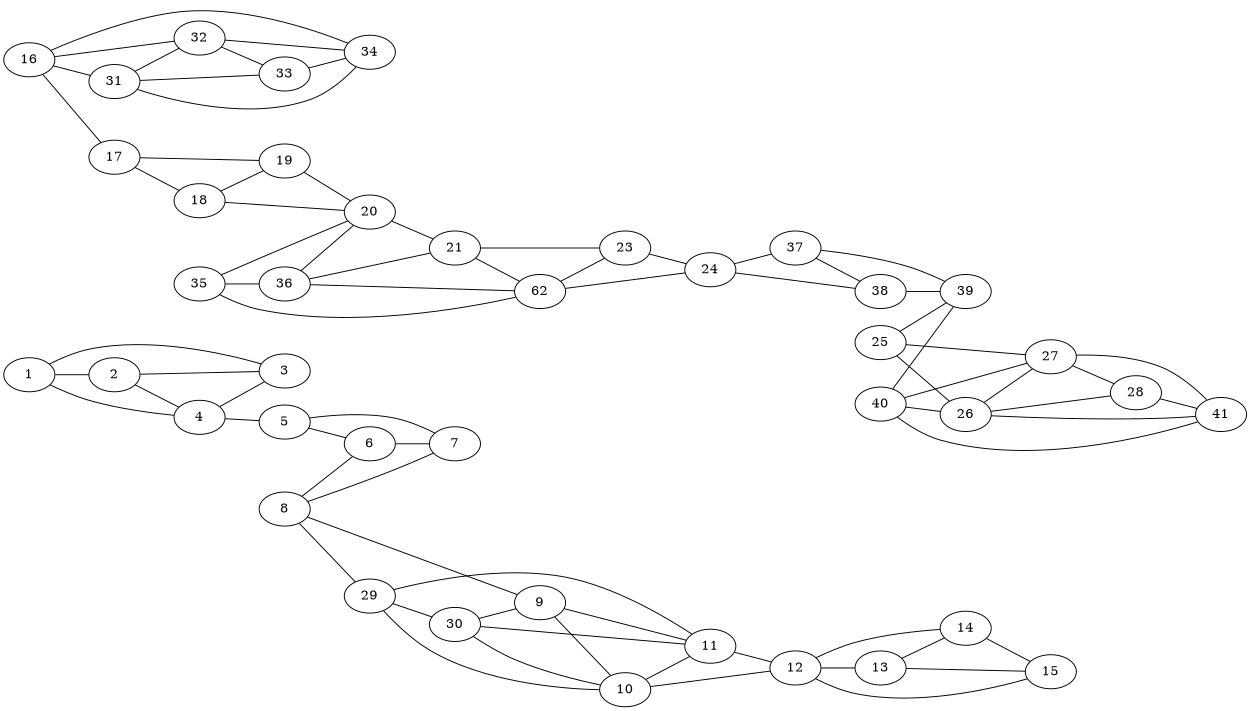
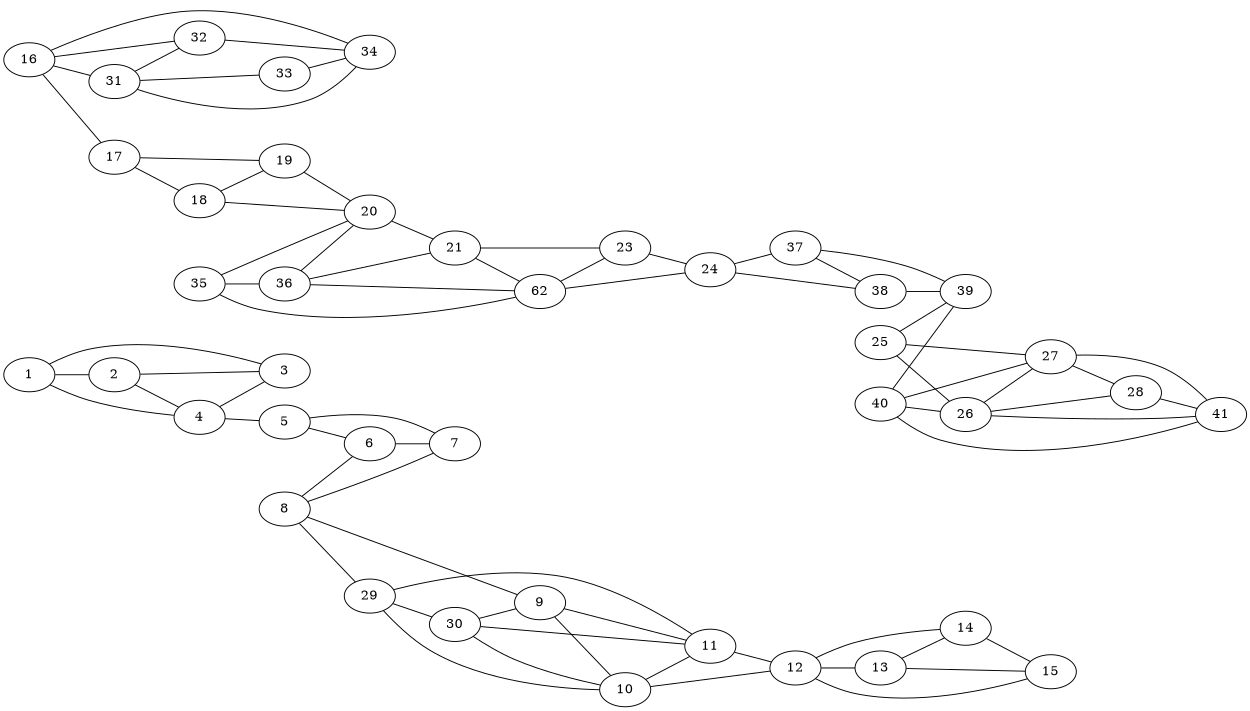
  graph {
    rankdir=LR
    node [aaLength=4 type=0]
    edge [distance0=3.0 frequency=1 type0=2]
    1 [aaLength=11 sequence=LKRVVQVFDRN]
    2 [aaLength=8 sequence=NEVKNIKI]
    3 [aaLength=5 sequence=TLVKE]
    4 [aaLength=12 sequence=QKELVAIMNQHD]
    5 [aaLength=5 sequence=LVGTG]
    6 [aaLength=3 sequence=APC]
    7 [aaLength=5 sequence=ATIAD]
    8 [aaLength=13 sequence=SDGFLRWAHALGF]
    29 [sequence=INKS type=1]
    11 [aaLength=10 sequence=IRILTLLEDG]
    10 [aaLength=13 sequence=KEILIEAISSYPP]
    30 [sequence=ITDV type=1]
    12 [aaLength=7 sequence=LGKNLGF]
    9 [aaLength=8 sequence=LAYSKSAD]
    13 [aaLength=9 sequence=LLDTLANAM]
    14 [sequence=NNWE]
    15 [aaLength=15 sequence=KYARMIGGWLDKLGL]
    31 [aaLength=3 sequence=GKK type=1]
    32 [aaLength=3 sequence=GLK type=1]
    34 [sequence=AFKI type=1]
    33 [sequence=IIPT type=1]
    16 [aaLength=11 sequence=LRRAKGSVPKR]
    17 [aaLength=3 sequence=EYV]
    18 [aaLength=17 sequence=LEILIKAGSLKIEQIQD]
    19 [aaLength=11 sequence=GFDEVIETIEN]
    20 [aaLength=13 sequence=INTGIFIEIKGRF]
    21 [aaLength=3 sequence=KKS]
    n28 [aaLength=12 label=62 sequence=KLKYVPHEYIEL]
    23 [aaLength=11 sequence=NSTQDRILEMK]
    24 [aaLength=17 sequence=MEFFMKVYGYRGKHLGG]
    37 [sequence=DGAI type=1]
    39 [aaLength=8 sequence=GGYNLPIG type=1]
    38 [sequence=YGVI type=1]
    25 [aaLength=13 sequence=EENQTRNKHINPN]
    26 [sequence=FKFL]
    27 [aaLength=10 sequence=CNGAVLSVEE]
    28 [aaLength=13 sequence=KAGTLTLEEVRRK]
    41 [aaLength=5 sequence=GGEMI type=1]
    35 [sequence=DHIL type=1]
    36 [sequence=VIPN type=1]
    40 [aaLength=8 sequence=KGNYKAQL type=1]
    1 -- 2 [distance0=17.75161 type0=1]
    1 -- 3 [distance0=29.26278]
    1 -- 4 [distance0=37.91114 type0=3]
    2 -- 3 [distance0=11.59771 distance1=1.0 frequency=2 type0=1 type1=4]
    2 -- 4 [distance0=21.76823 type0=3]
    4 -- 3 [distance0=12.95126 type0=1]
    4 -- 5 [distance0=20.98992 distance1=7.0 frequency=2 type1=4]
    5 -- 6 [distance0=16.35122 distance1=6.0 frequency=2 type0=1 type1=4]
    5 -- 7 [distance0=21.10786 type0=3]
    6 -- 7 [distance0=8.966475 distance1=5.0 frequency=2 type0=1 type1=4]
    8 -- 6 [distance0=28.04899]
    8 -- 7 [distance0=19.419 type0=1]
    8 -- 29 [type0=4]
    29 -- 11 [distance0=56.063 type0=3]
    29 -- 10 [distance0=53.70719]
    29 -- 30 [distance0=8.0 distance1=4.0 frequency=2 type0=1 type1=4]
    11 -- 12 [distance0=17.37379 distance1=7.0 frequency=2 type0=1 type1=4]
    10 -- 11 [distance0=19.04377 distance1=1.0 frequency=2 type1=4]
    10 -- 12 [distance0=33.1243 type0=3]
    30 -- 11 [distance0=50.66616 type0=3]
    30 -- 10 [distance0=50.32357]
    30 -- 9 [distance0=1.0 type0=4]
    12 -- 13 [distance0=21.5345 distance1=13.0 frequency=2 type1=4]
    9 -- 8 [distance0=29.0021]
    9 -- 11 [distance0=34.28876 type0=3]
    9 -- 10 [distance0=17.1156 distance1=5.0 frequency=2 type0=1 type1=4]
    13 -- 14 [distance0=19.77244 distance1=8.0 frequency=2 type0=1 type1=4]
    14 -- 12 [distance0=39.20168 type0=3]
    14 -- 15 [distance0=9.453214 distance1=4.0 frequency=2 type0=1 type1=4]
    15 -- 12 [distance0=46.23664 type0=3]
    15 -- 13 [distance0=27.43008]
    31 -- 32 [distance0=25.0 type0=3]
    31 -- 34 [distance0=18.0]
    31 -- 33 [distance0=5.0 distance1=2.0 frequency=2 type0=1 type1=4]
    32 -- 34 [distance0=7.0 type0=1]
-   32 -- 33 [distance0=20.0]
    33 -- 34 [distance0=13.0 distance1=9.0 frequency=2 type1=4]
    16 -- 31 [type0=4]
    16 -- 32 [distance0=35.82168]
    16 -- 34 [distance0=37.25846 type0=3]
    16 -- 17 [distance0=33.46301 distance1=13.0 frequency=2 type0=1 type1=4]
    17 -- 18 [distance0=13.685 distance1=7.0 frequency=2 type0=1 type1=4]
    17 -- 19 [distance0=40.36101 type0=3]
    18 -- 19 [distance0=26.79964 distance1=5.0 frequency=2 type1=4]
    19 -- 20 [distance0=21.57926 distance1=5.0 frequency=2 type0=1 type1=4]
    20 -- 18 [distance0=38.61587]
    20 -- 21 [distance0=44.77822 type0=3]
    21 -- n28 [distance0=15.43316 distance1=4.0 frequency=2 type0=1 type1=4]
    21 -- 23 [distance0=32.08248]
    n28 -- 23 [distance0=19.31342 distance1=5.0 frequency=2 type1=4]
    23 -- 24 [distance0=15.67709 distance1=1.0 frequency=2 type0=1 type1=4]
    24 -- n28 [distance0=34.74153]
    24 -- 37 [distance0=46.68064 distance1=4.0 frequency=2 type0=3 type1=4]
    37 -- 39 [distance0=23.0]
    37 -- 38 [distance0=12.0 distance1=8.0 frequency=2 type0=1 type1=4]
    38 -- 24 [distance0=53.17031 type0=3]
    38 -- 39 [distance0=11.0 distance1=7.0 frequency=2 type0=1 type1=4]
    25 -- 39 [distance0=50.16254]
    25 -- 26 [distance0=28.1822 distance1=12.0 frequency=2 type0=1 type1=4]
    25 -- 27 [distance0=51.69748 type0=3]
    26 -- 27 [distance0=33.04549]
    27 -- 28 [distance0=24.34007 type0=1]
    27 -- 41 [type0=4]
    28 -- 26 [distance0=49.67916 type0=3]
    28 -- 41 [distance0=42.79976]
    41 -- 26 [distance0=52.80691 type0=3]
    35 -- 20 [distance0=50.82582]
    35 -- n28 [distance0=60.46492 type0=3]
    35 -- 36 [distance0=6.0 distance1=2.0 frequency=2 type0=1 type1=4]
    36 -- 20 [distance0=53.13439]
    36 -- 21 [distance0=14.0 type0=4]
    36 -- n28 [distance0=57.6195 type0=3]
    40 -- 39 [distance0=52.0 type0=3]
    40 -- 26 [distance0=36.98066]
    40 -- 27 [distance0=8.0 type0=4]
    40 -- 41 [distance0=29.0 type0=1]
  }
